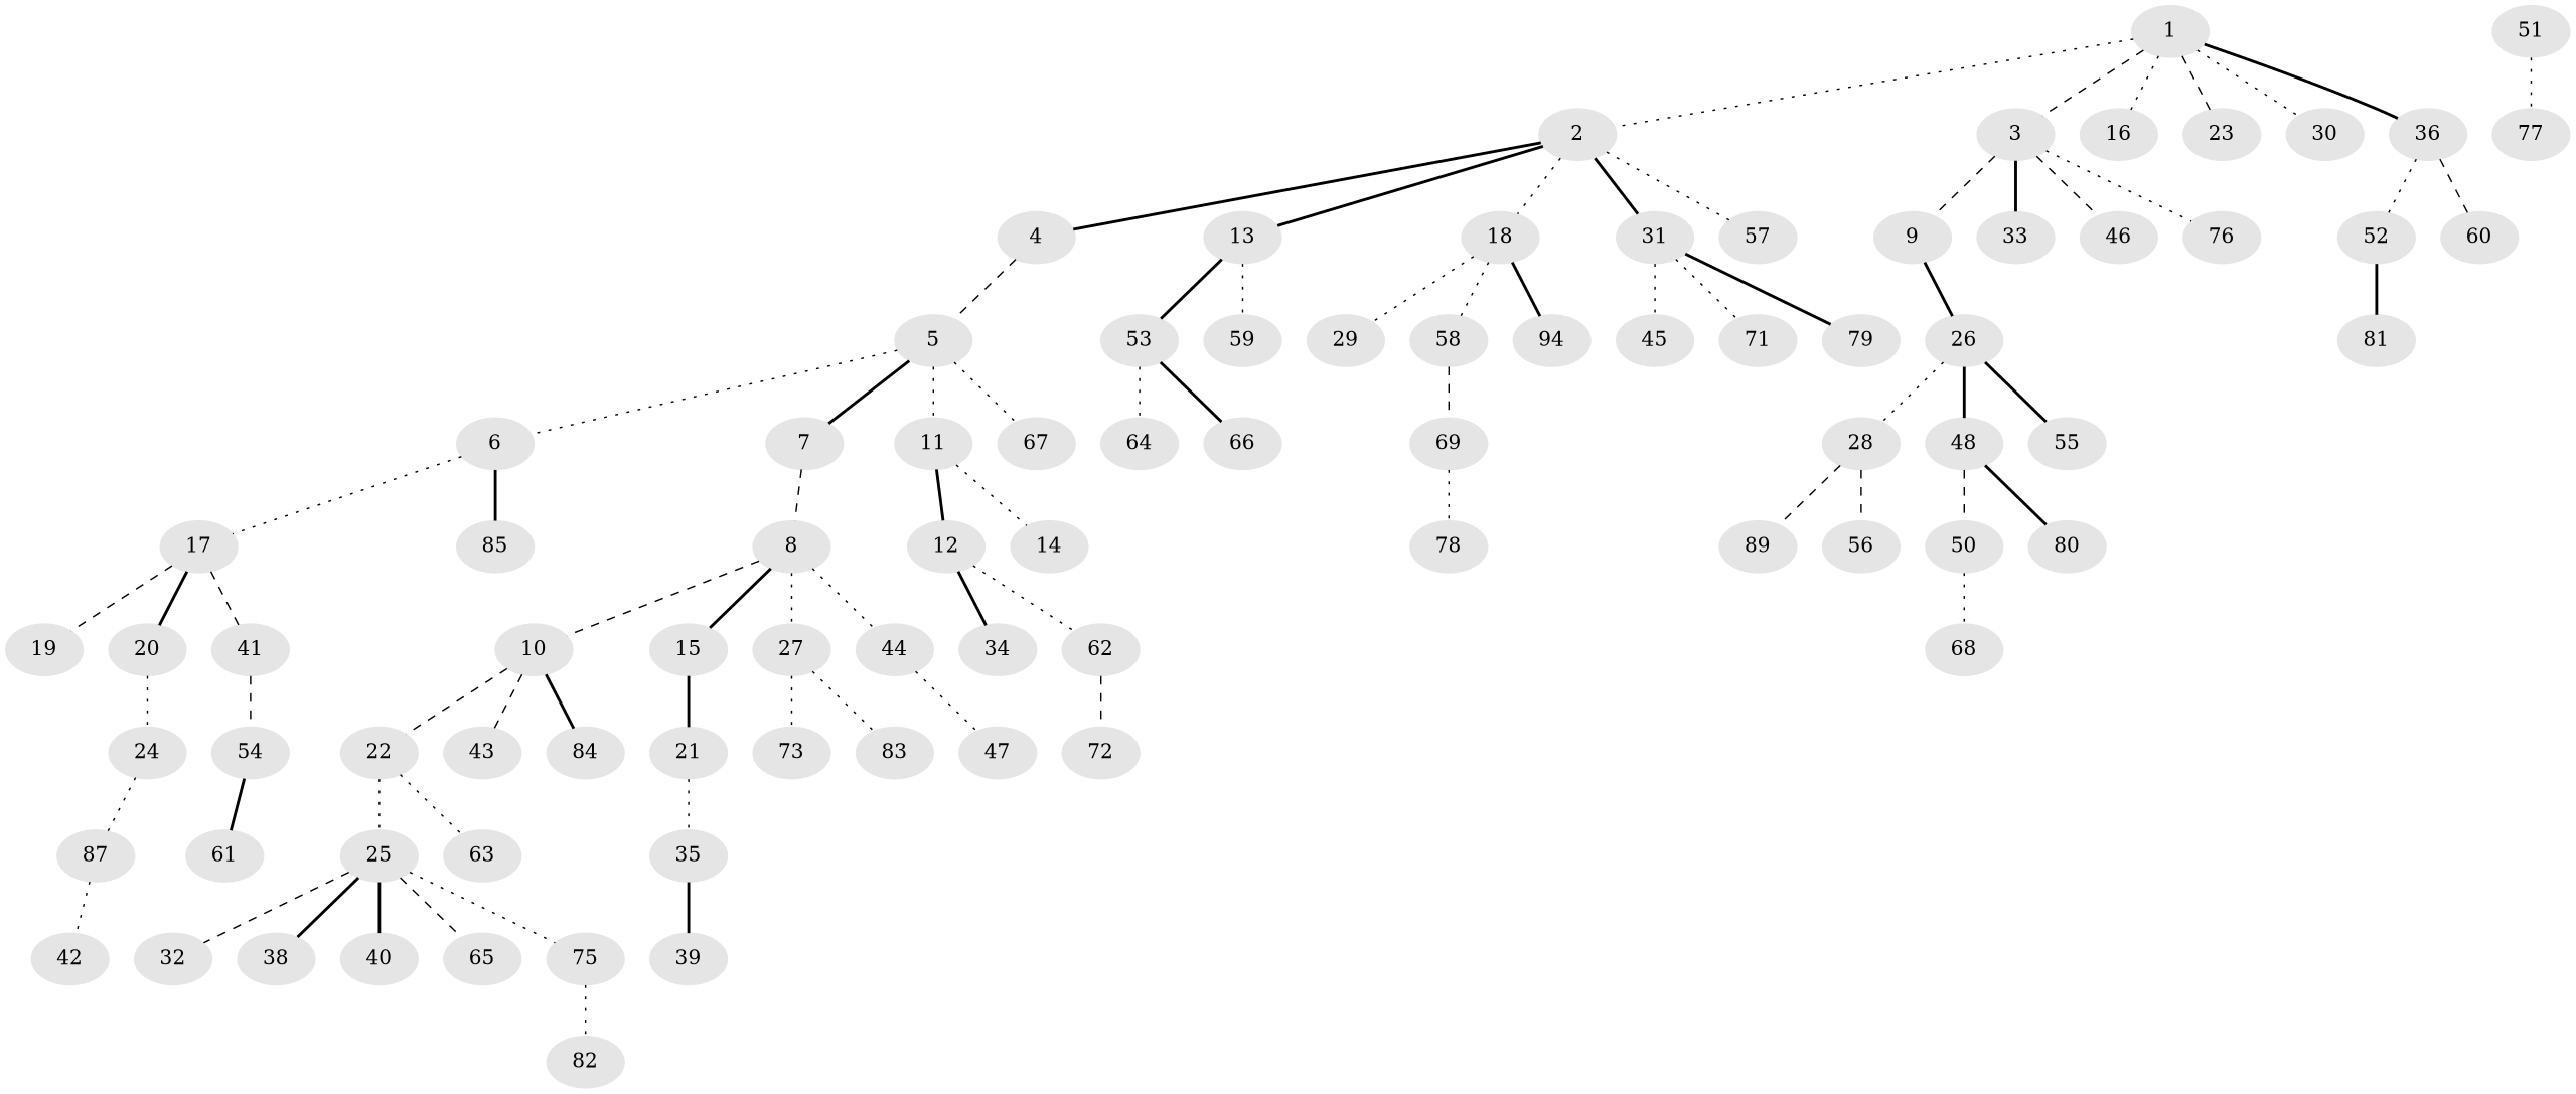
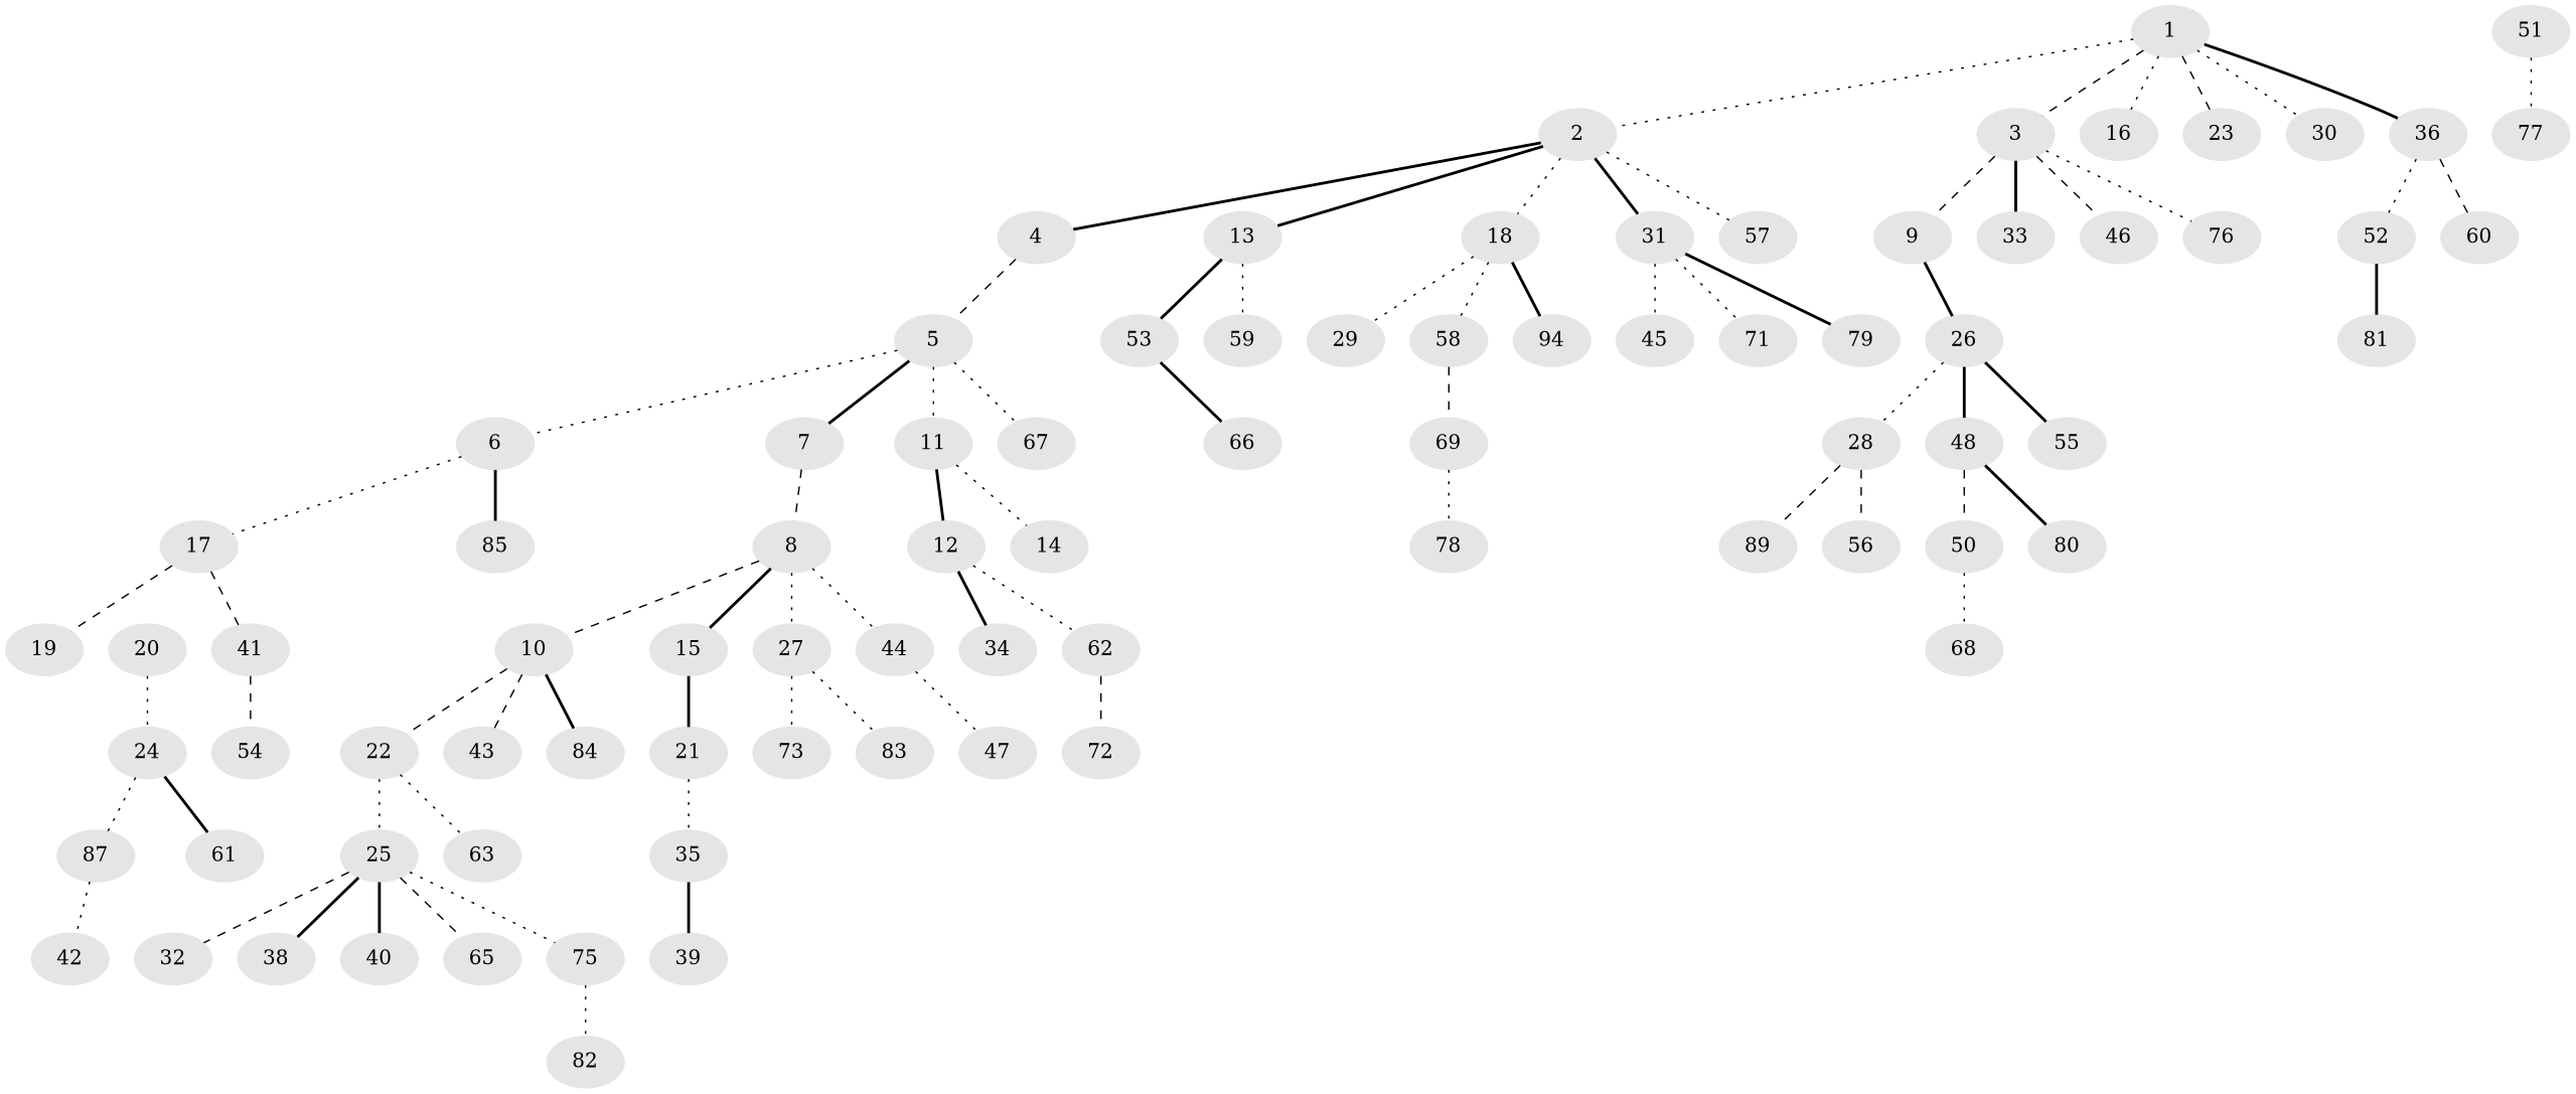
  graph {
    node [color=gray90 style=filled]
    edge [style=dotted]
    1
    2
    3
    16
    23
    30
    36
    4
    13
    18
    31
    57
    9
    33
    46
    76
    52
    60
    5
    53
    59
    29
    58
    n24 [label=94]
    45
    71
    79
    26
    6
    7
    11
    67
    17
    85
    8
    12
    14
    19
    20
    41
    10
    15
    27
    44
    22
    43
    84
    21
    73
    83
    47
    28
    48
    55
    25
    63
    34
    62
    72
-   64
    66
    35
    24
    54
    69
    n66 [label=87]
    61
    39
    32
    38
    40
    65
    75
    42
    82
    n76 [label=89]
    56
    50
    80
    51
    77
    81
    68
    78
    1 -- 2
    1 -- 3 [style=dashed]
    1 -- 16
    1 -- 23 [style=dashed]
    1 -- 30
    1 -- 36 [style=bold]
    2 -- 4 [style=bold]
    2 -- 13 [style=bold]
    2 -- 18
    2 -- 31 [style=bold]
    2 -- 57
    3 -- 9 [style=dashed]
    3 -- 33 [style=bold]
    3 -- 46 [style=dashed]
    3 -- 76
    36 -- 52
    36 -- 60 [style=dashed]
    4 -- 5 [style=dashed]
    13 -- 53 [style=bold]
    13 -- 59
    18 -- 29
    18 -- 58
    18 -- n24 [style=bold]
    31 -- 45
    31 -- 71
    31 -- 79 [style=bold]
    9 -- 26 [style=bold]
    52 -- 81 [style=bold]
    5 -- 6
    5 -- 7 [style=bold]
    5 -- 11
    5 -- 67
-   53 -- 64
    53 -- 66 [style=bold]
    58 -- 69 [style=dashed]
    26 -- 28
    26 -- 48 [style=bold]
    26 -- 55 [style=bold]
    6 -- 17
    6 -- 85 [style=bold]
    7 -- 8 [style=dashed]
    11 -- 12 [style=bold]
    11 -- 14
    17 -- 19 [style=dashed]
-   17 -- 20 [style=bold]
    17 -- 41 [style=dashed]
    8 -- 10 [style=dashed]
    8 -- 15 [style=bold]
    8 -- 27
    8 -- 44
    12 -- 34 [style=bold]
    12 -- 62
    20 -- 24
    41 -- 54 [style=dashed]
    10 -- 22 [style=dashed]
    10 -- 43 [style=dashed]
    10 -- 84 [style=bold]
    15 -- 21 [style=bold]
    27 -- 73
    27 -- 83
    44 -- 47
    22 -- 25
    22 -- 63
    21 -- 35
    28 -- n76 [style=dashed]
    28 -- 56 [style=dashed]
    48 -- 50 [style=dashed]
    48 -- 80 [style=bold]
    25 -- 32 [style=dashed]
    25 -- 38 [style=bold]
    25 -- 40 [style=bold]
    25 -- 65 [style=dashed]
    25 -- 75
    62 -- 72 [style=dashed]
    35 -- 39 [style=bold]
    24 -- n66
-   54 -- 61 [style=bold]
+   24 -- 61 [style=bold]
    69 -- 78
    n66 -- 42
    75 -- 82
    50 -- 68
    51 -- 77
  }
